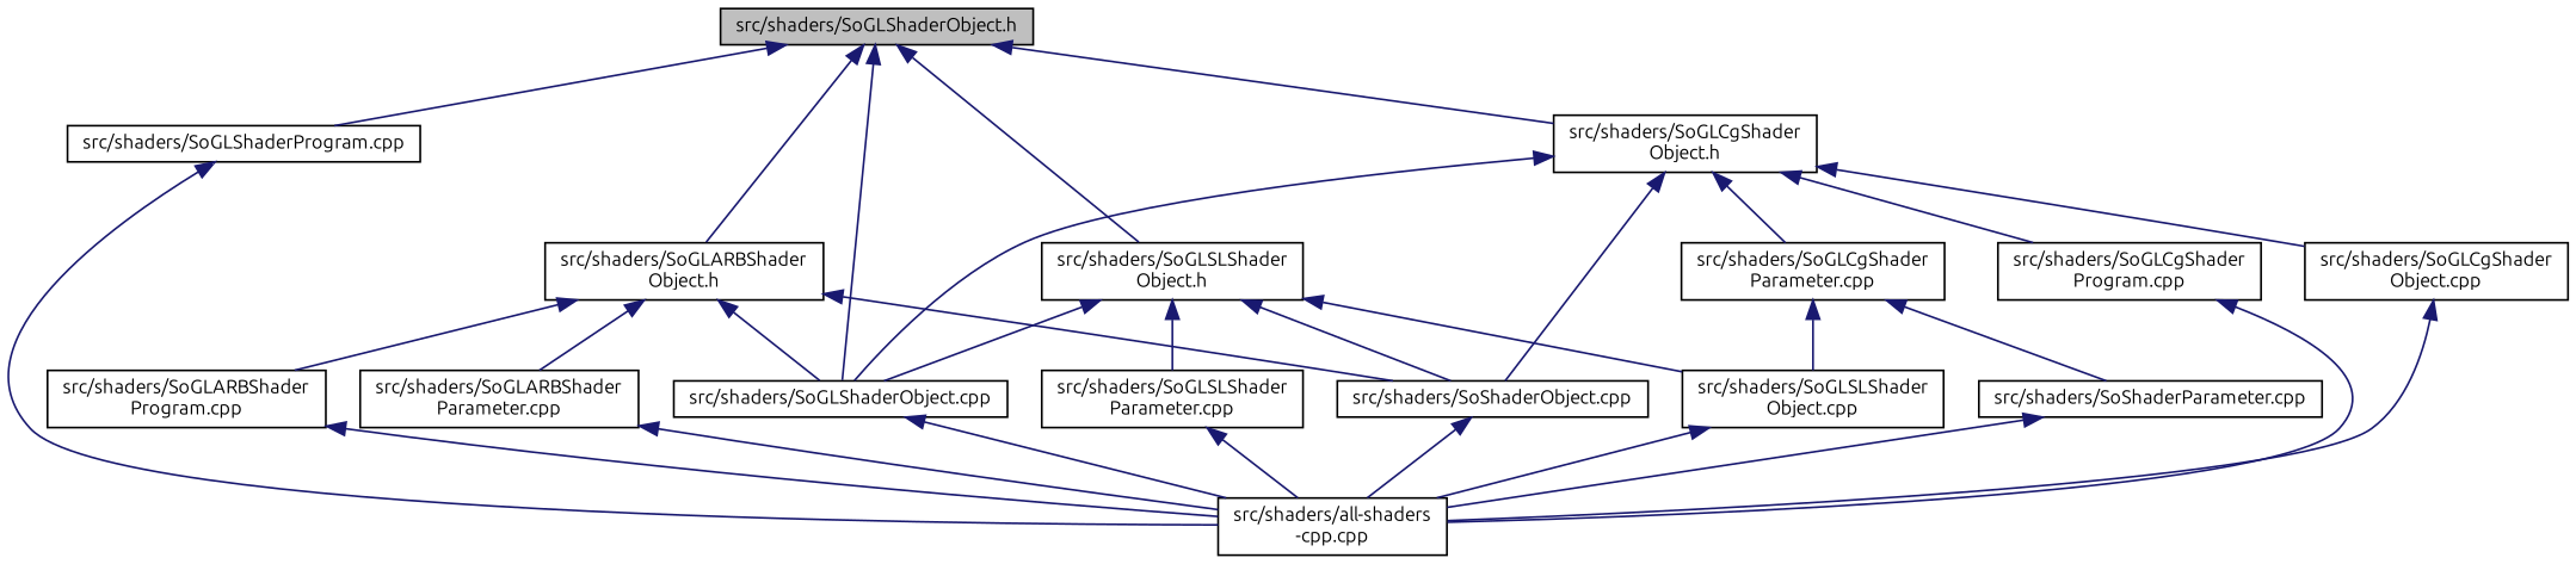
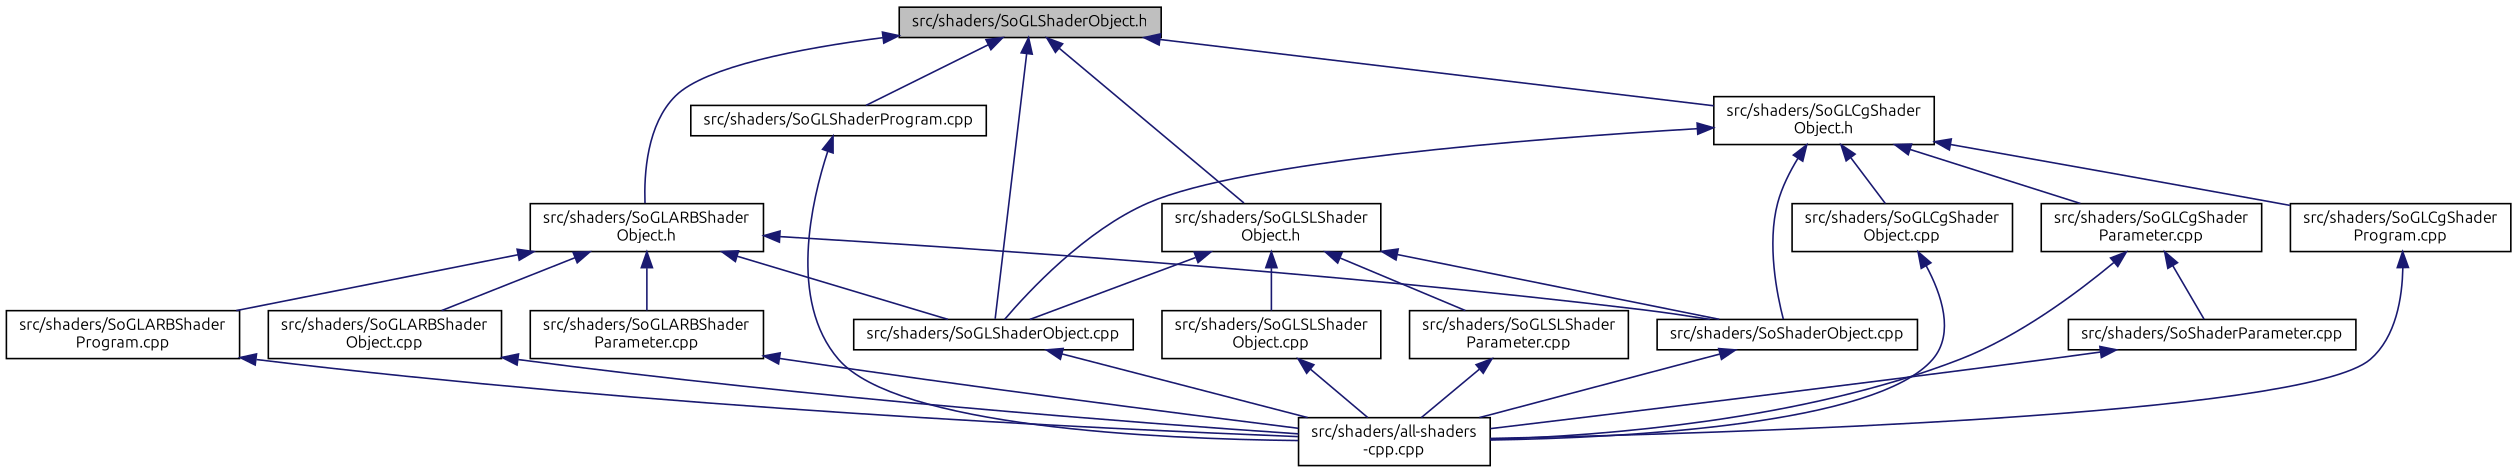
  digraph {
    fontname=Ubuntu
    node [color=black fillcolor=white fontname=Ubuntu fontsize=10 shape=record style=filled]
    edge [color=midnightblue dir=back fontname=Ubuntu fontsize=10 labelfontname=Helvetica labelfontsize=10 style=solid]
    n1 [fillcolor=grey75 fontcolor=black height=0.2 label="src/shaders/SoGLShaderObject.h" width=0.4]
    n2 [height=0.2 label="src/shaders/SoGLARBShader\lObject.h" width=0.4]
    n3 [height=0.2 label="src/shaders/SoGLShaderObject.cpp" width=0.4]
    n4 [height=0.2 label="src/shaders/SoGLCgShader\lObject.h" width=0.4]
    n5 [height=0.2 label="src/shaders/SoGLShaderProgram.cpp" width=0.4]
    n6 [height=0.2 label="src/shaders/SoGLSLShader\lObject.h" width=0.4]
+   n7 [height=0.2 label="src/shaders/SoGLARBShader\lObject.cpp" width=0.4]
    n8 [height=0.2 label="src/shaders/SoGLARBShader\lParameter.cpp" width=0.4]
    n9 [height=0.2 label="src/shaders/SoGLARBShader\lProgram.cpp" width=0.4]
    n10 [height=0.2 label="src/shaders/SoShaderObject.cpp" width=0.4]
    n11 [height=0.2 label="src/shaders/all-shaders\l-cpp.cpp" width=0.4]
    n12 [height=0.2 label="src/shaders/SoGLCgShader\lObject.cpp" width=0.4]
    n13 [height=0.2 label="src/shaders/SoGLCgShader\lParameter.cpp" width=0.4]
    n14 [height=0.2 label="src/shaders/SoGLCgShader\lProgram.cpp" width=0.4]
    n15 [height=0.2 label="src/shaders/SoGLSLShader\lObject.cpp" width=0.4]
    n16 [height=0.2 label="src/shaders/SoGLSLShader\lParameter.cpp" width=0.4]
    n17 [height=0.2 label="src/shaders/SoShaderParameter.cpp" width=0.4]
    n1 -> n2
    n1 -> n3
    n1 -> n4
    n1 -> n5
    n1 -> n6
    n2 -> n3
+   n2 -> n7
    n2 -> n8
    n2 -> n9
    n2 -> n10
    n3 -> n11
    n4 -> n3
    n4 -> n10
    n4 -> n12
    n4 -> n13
    n4 -> n14
    n5 -> n11
    n6 -> n3
    n6 -> n10
    n6 -> n15
    n6 -> n16
+   n7 -> n11
    n8 -> n11
    n9 -> n11
    n10 -> n11
    n12 -> n11
-   n13 -> n15
+   n13 -> n11
    n13 -> n17
    n14 -> n11
    n15 -> n11
    n16 -> n11
    n17 -> n11
  }
